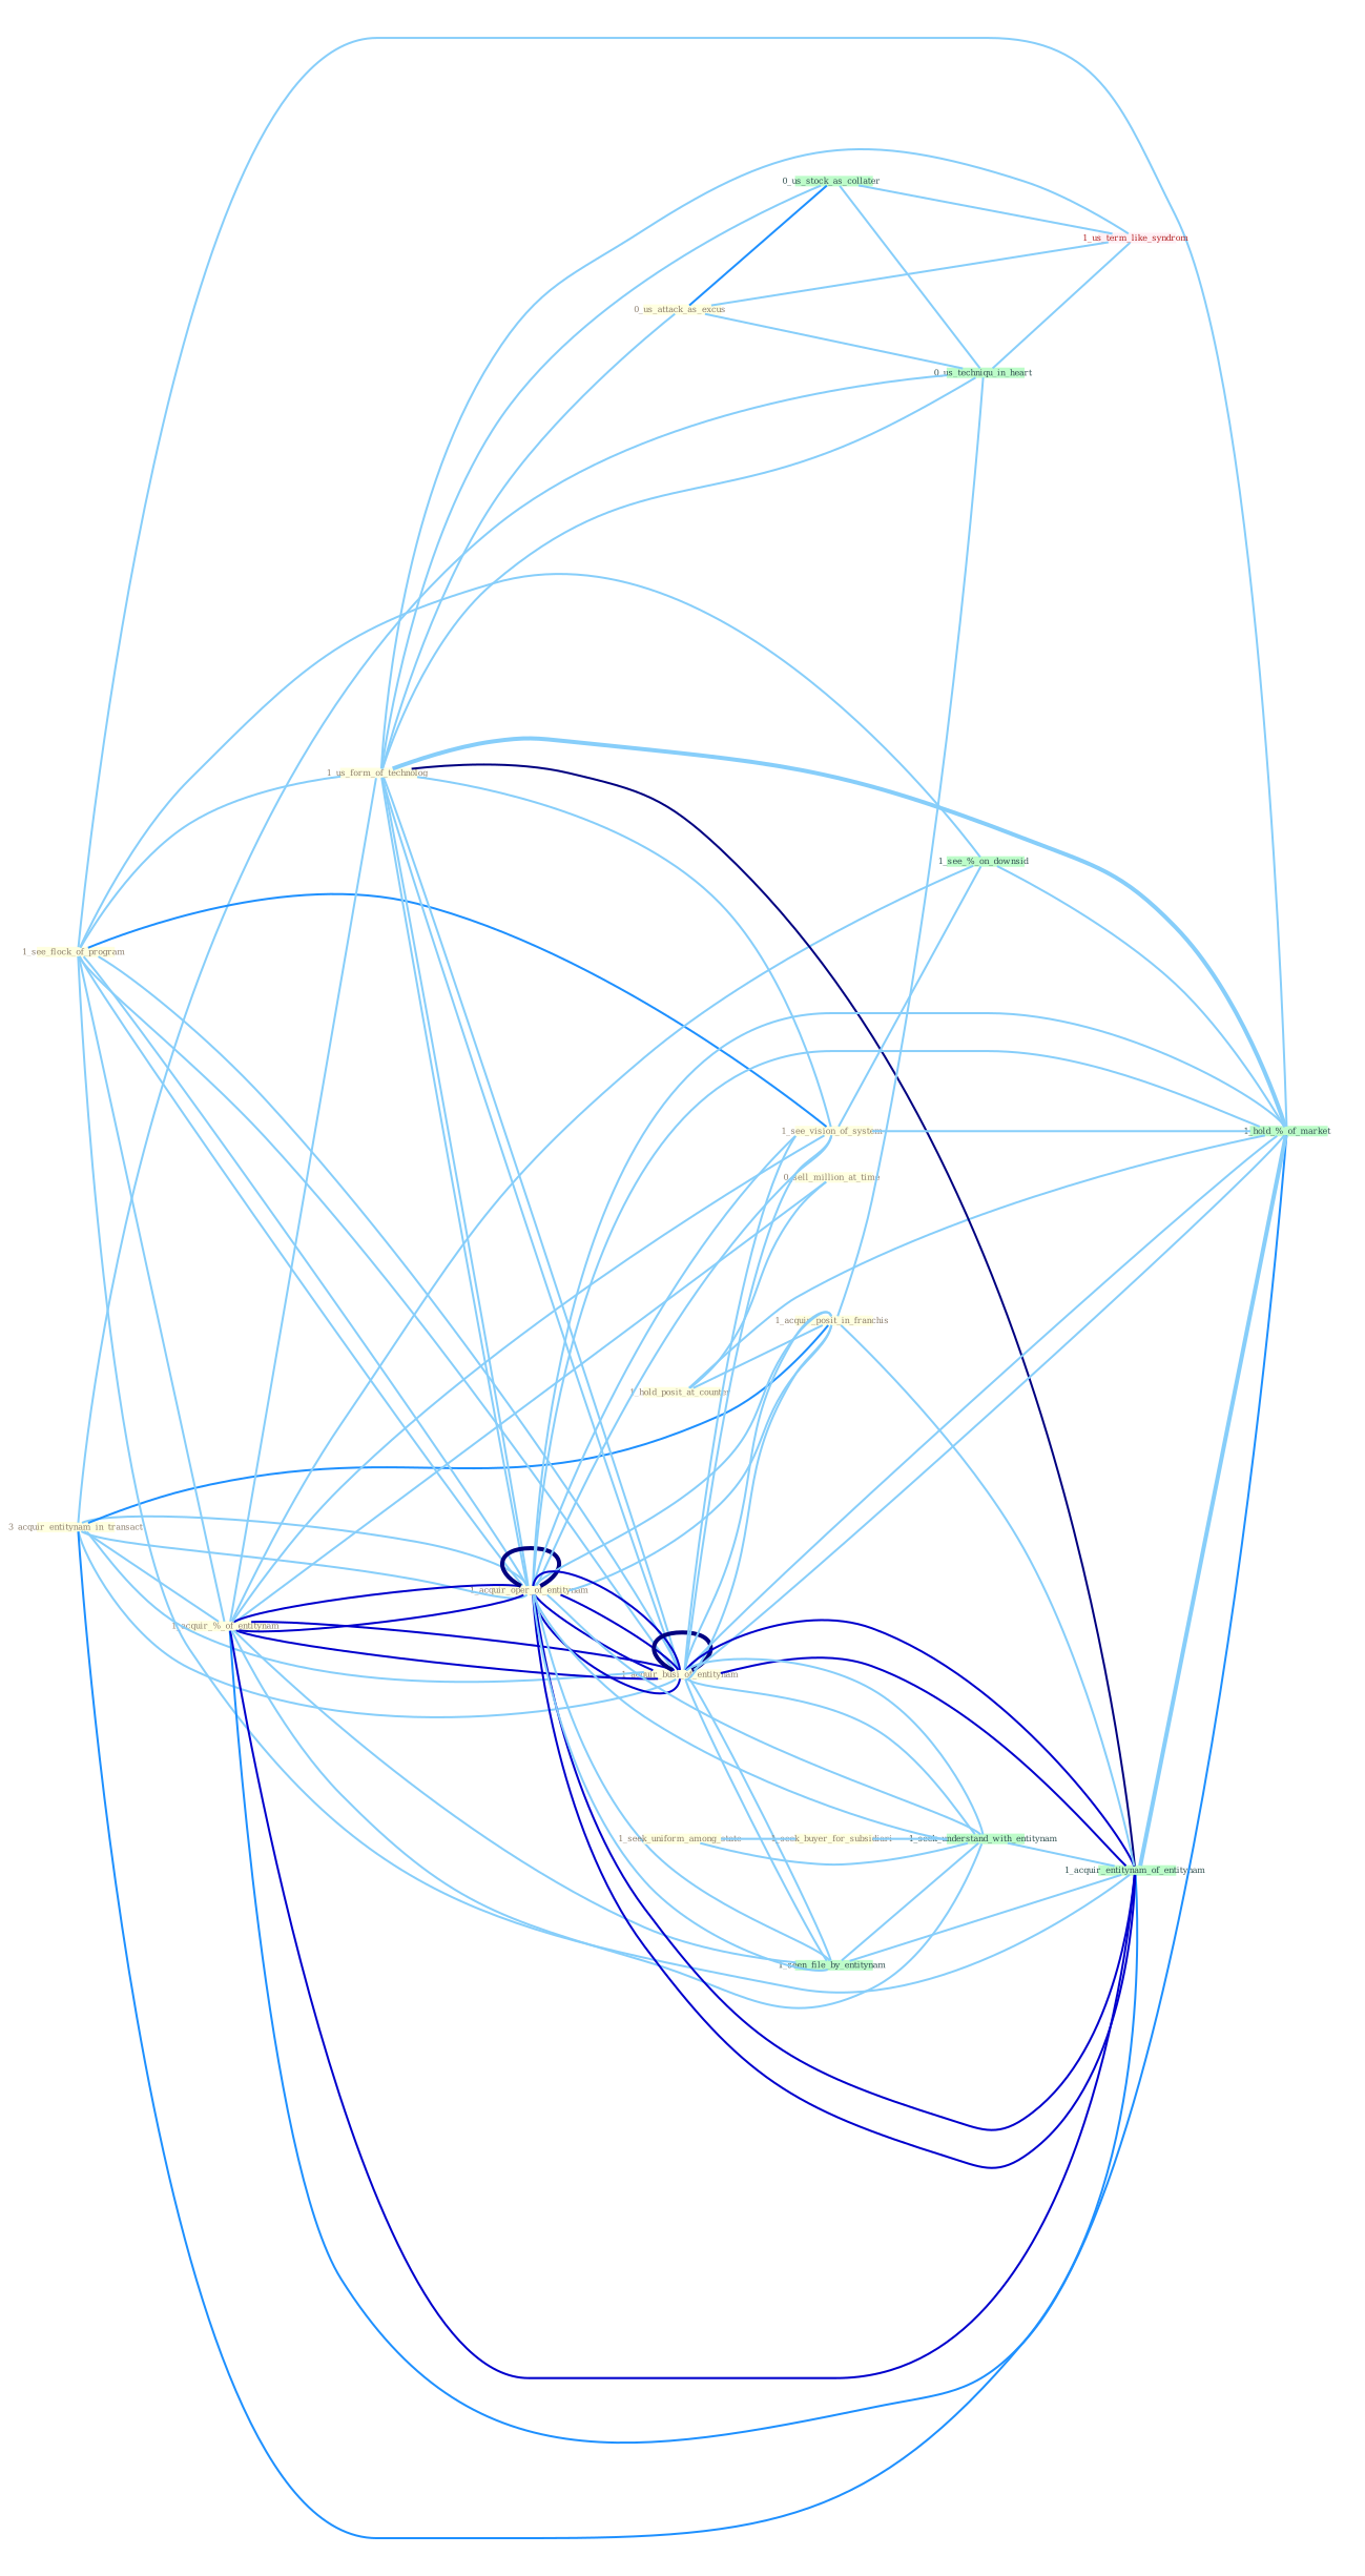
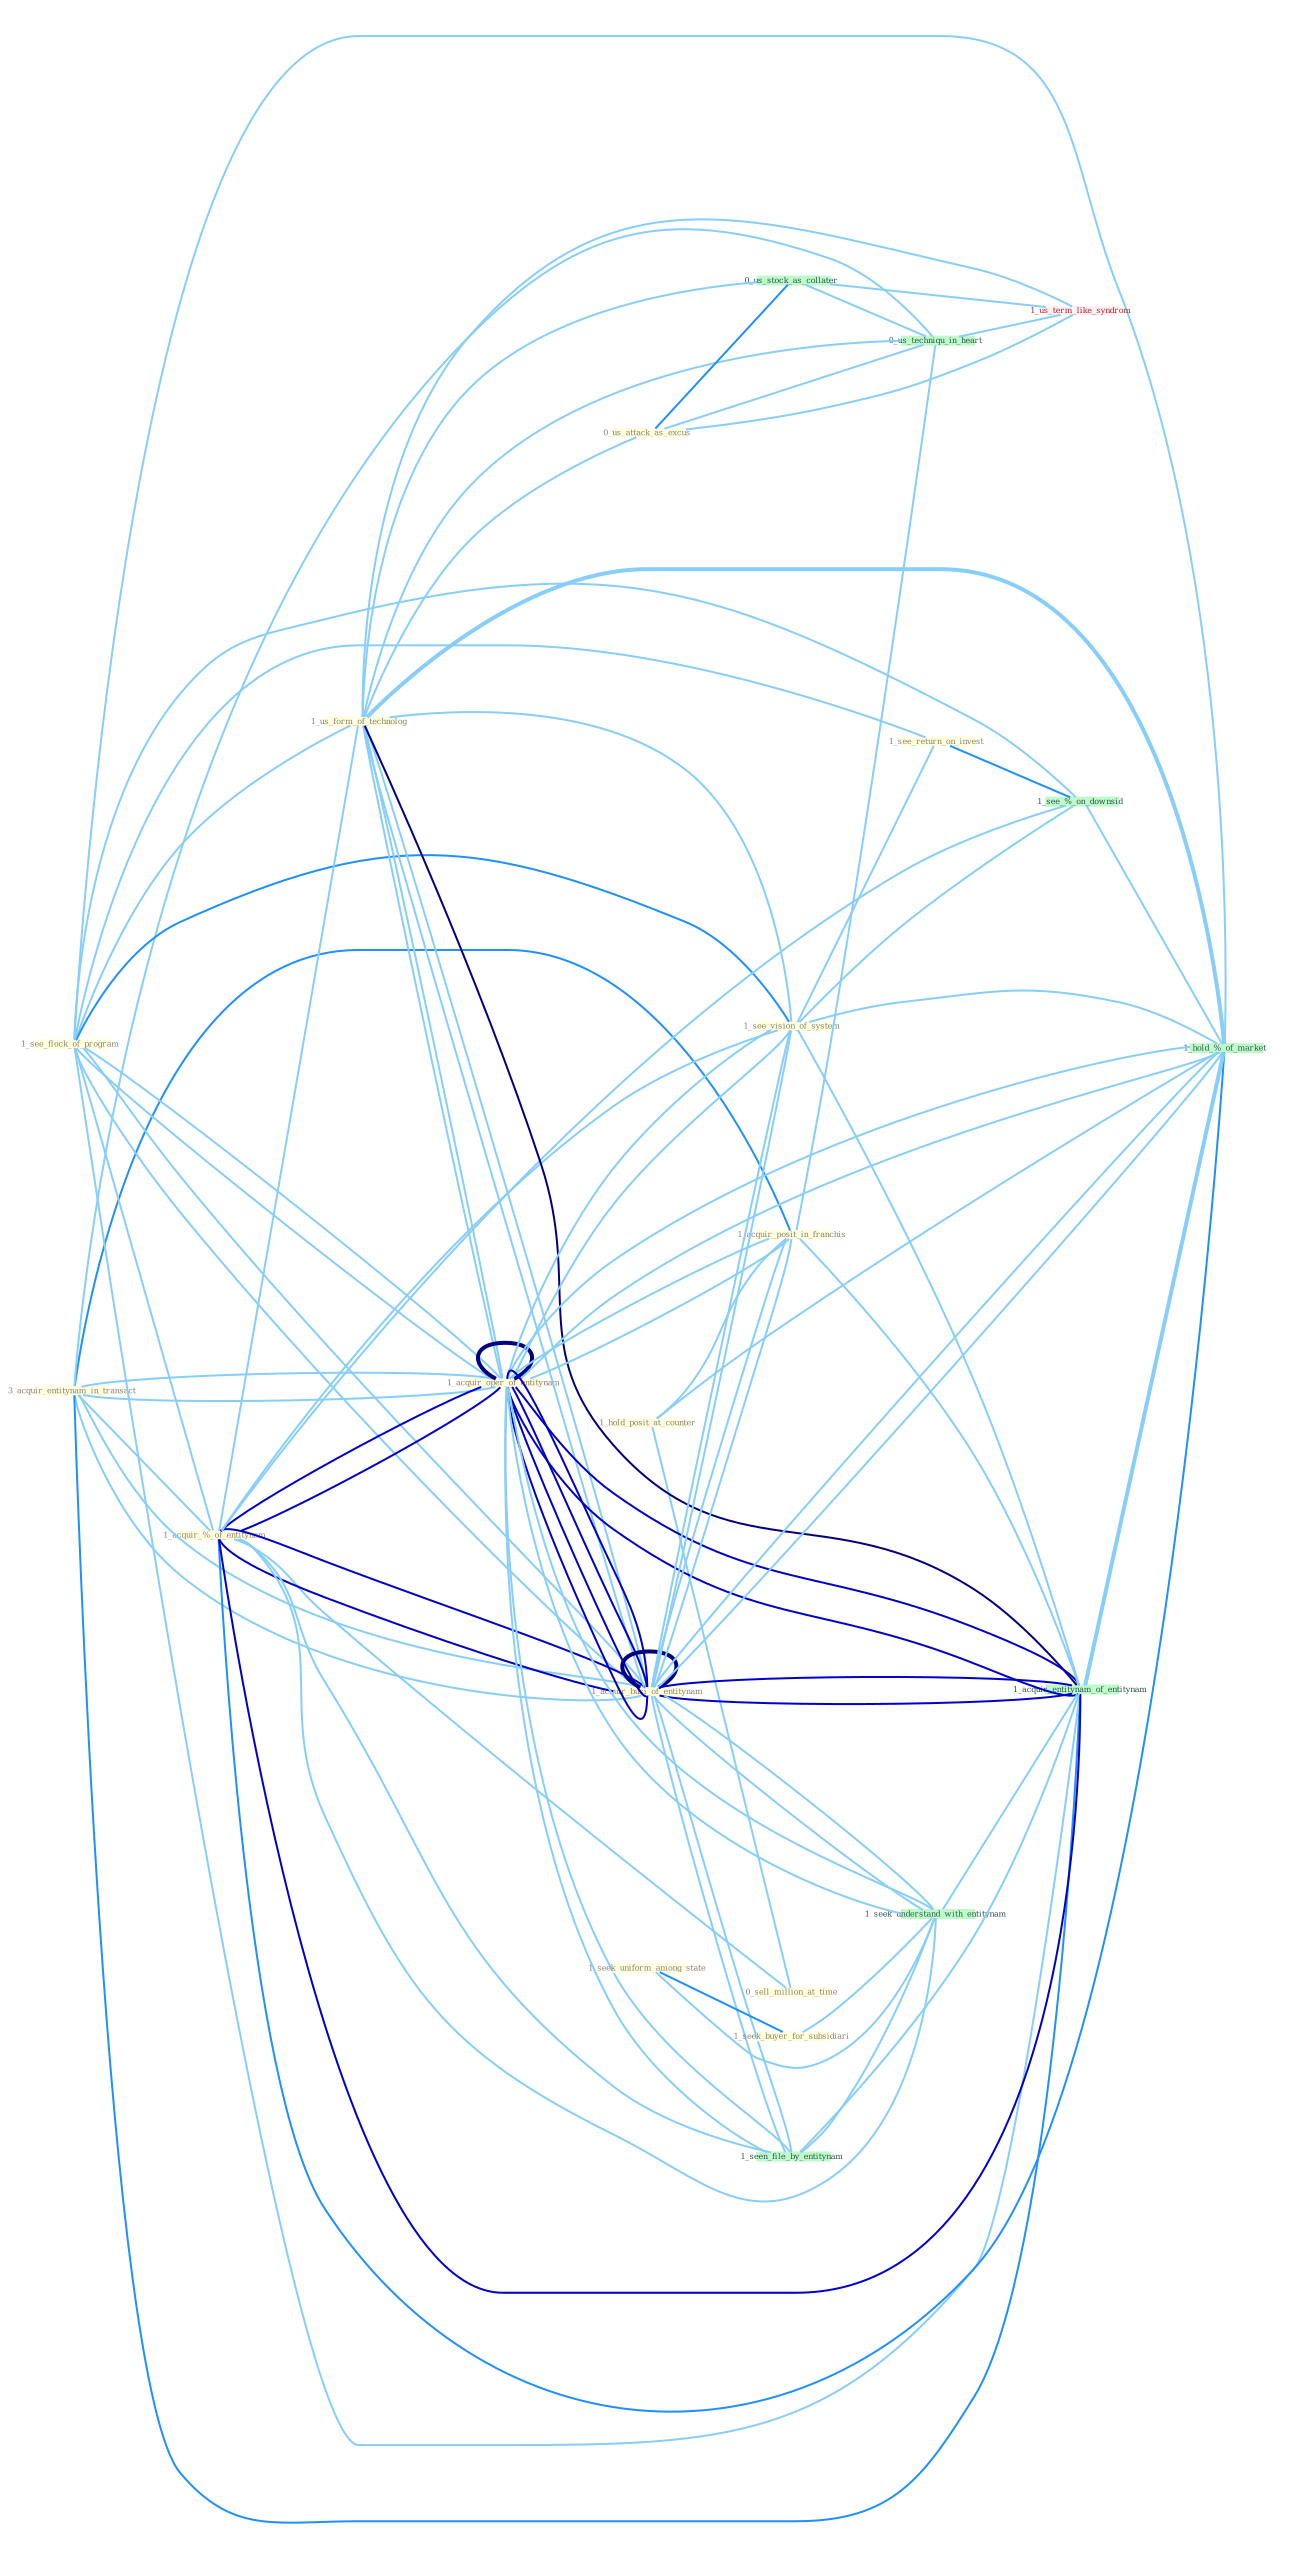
  graph {
    rankdir=LR
    node [color="#ffffe0" fixedsize=true fontcolor="#8b7d6b" fontsize=4 shape=polygon style=filled]
    edge [color="#87cefa" w=1]
    "1_hold_posit_at_counter " [height=.06 width=.5]
    n2 [height=.06 label="3_acquir_entitynam_in_transact" width=.5]
    "0_sell_million_at_time " [height=.06 width=.5]
    "1_see_flock_of_program " [height=.06 width=.5]
    "1_acquir_%_of_entitynam " [height=.06 width=.5]
    "1_us_form_of_technolog " [height=.06 width=.5]
    "1_acquir_oper_of_entitynam " [height=.06 width=.5]
    "1_acquir_busi_of_entitynam " [height=.06 width=.5]
    "1_seek_uniform_among_state " [height=.06 width=.5]
    "0_us_attack_as_excus " [height=.06 width=.5]
    "1_see_vision_of_system " [height=.06 width=.5]
    "1_acquir_posit_in_franchis " [height=.06 width=.5]
+   "1_see_return_on_invest " [height=.06 width=.5]
    "1_seek_buyer_for_subsidiari " [height=.06 width=.5]
    "1_us_term_like_syndrom " [color="#fff0f5" fontcolor="#b22222" height=.06 width=.5]
    "1_hold_%_of_market " [color="#BDFCC9" fontcolor="#2f4f4f" height=.06 width=.5]
    "1_acquir_entitynam_of_entitynam " [color="#BDFCC9" fontcolor="#2f4f4f" height=.06 width=.5]
    "0_us_techniqu_in_heart " [color="#BDFCC9" fontcolor="#2f4f4f" height=.06 width=.5]
    "1_see_%_on_downsid " [color="#BDFCC9" fontcolor="#2f4f4f" height=.06 width=.5]
    "1_seen_file_by_entitynam " [color="#BDFCC9" fontcolor="#2f4f4f" height=.06 width=.5]
    "1_seek_understand_with_entitynam " [color="#BDFCC9" fontcolor="#2f4f4f" height=.06 width=.5]
    "0_us_stock_as_collater " [color="#BDFCC9" fontcolor="#2f4f4f" height=.06 width=.5]
    subgraph sub_1 {
      "1_hold_posit_at_counter "
      n2
      "0_sell_million_at_time "
      "1_see_flock_of_program "
      "1_acquir_%_of_entitynam "
      "1_us_form_of_technolog "
      "1_acquir_oper_of_entitynam "
      "1_acquir_busi_of_entitynam "
      "1_seek_uniform_among_state "
      "0_us_attack_as_excus "
      "1_see_vision_of_system "
      "1_acquir_posit_in_franchis "
+     "1_see_return_on_invest "
      "1_seek_buyer_for_subsidiari "
    }
    subgraph sub_2 {
      "1_us_term_like_syndrom "
    }
    "1_hold_posit_at_counter " -- "0_sell_million_at_time "
    "1_hold_posit_at_counter " -- "1_acquir_posit_in_franchis "
    "1_hold_posit_at_counter " -- "1_hold_%_of_market "
    n2 -- "1_acquir_%_of_entitynam "
    n2 -- "1_acquir_oper_of_entitynam "
    n2 -- "1_acquir_oper_of_entitynam "
    n2 -- "1_acquir_busi_of_entitynam "
    n2 -- "1_acquir_busi_of_entitynam "
    n2 -- "1_acquir_posit_in_franchis " [color="#1e90ff" w=2]
    n2 -- "1_acquir_entitynam_of_entitynam " [color="#1e90ff" w=2]
    n2 -- "0_us_techniqu_in_heart "
    "1_see_flock_of_program " -- "1_acquir_%_of_entitynam "
    "1_see_flock_of_program " -- "1_us_form_of_technolog "
    "1_see_flock_of_program " -- "1_acquir_oper_of_entitynam "
    "1_see_flock_of_program " -- "1_acquir_oper_of_entitynam "
    "1_see_flock_of_program " -- "1_acquir_busi_of_entitynam "
    "1_see_flock_of_program " -- "1_acquir_busi_of_entitynam "
    "1_see_flock_of_program " -- "1_see_vision_of_system " [color="#1e90ff" w=2]
+   "1_see_flock_of_program " -- "1_see_return_on_invest "
    "1_see_flock_of_program " -- "1_hold_%_of_market "
    "1_see_flock_of_program " -- "1_acquir_entitynam_of_entitynam "
    "1_see_flock_of_program " -- "1_see_%_on_downsid "
    "1_acquir_%_of_entitynam " -- "0_sell_million_at_time "
    "1_acquir_%_of_entitynam " -- "1_us_form_of_technolog "
    "1_acquir_%_of_entitynam " -- "1_acquir_oper_of_entitynam " [color="#0000cd" w=3]
    "1_acquir_%_of_entitynam " -- "1_acquir_oper_of_entitynam " [color="#0000cd" w=3]
    "1_acquir_%_of_entitynam " -- "1_acquir_busi_of_entitynam " [color="#0000cd" w=3]
    "1_acquir_%_of_entitynam " -- "1_acquir_busi_of_entitynam " [color="#0000cd" w=3]
    "1_acquir_%_of_entitynam " -- "1_see_vision_of_system "
    "1_acquir_%_of_entitynam " -- "1_hold_%_of_market " [color="#1e90ff" w=2]
    "1_acquir_%_of_entitynam " -- "1_acquir_entitynam_of_entitynam " [color="#0000cd" w=3]
    "1_acquir_%_of_entitynam " -- "1_see_%_on_downsid "
    "1_acquir_%_of_entitynam " -- "1_seen_file_by_entitynam "
    "1_acquir_%_of_entitynam " -- "1_seek_understand_with_entitynam "
    "1_us_form_of_technolog " -- "1_acquir_oper_of_entitynam "
    "1_us_form_of_technolog " -- "1_acquir_oper_of_entitynam "
    "1_us_form_of_technolog " -- "1_acquir_busi_of_entitynam "
    "1_us_form_of_technolog " -- "1_acquir_busi_of_entitynam "
    "1_us_form_of_technolog " -- "0_us_attack_as_excus "
    "1_us_form_of_technolog " -- "1_see_vision_of_system "
    "1_us_form_of_technolog " -- "1_us_term_like_syndrom "
    "1_us_form_of_technolog " -- "1_hold_%_of_market " [style=bold]
    "1_us_form_of_technolog " -- "1_acquir_entitynam_of_entitynam " [color="#000080"]
    "1_us_form_of_technolog " -- "0_us_techniqu_in_heart "
    "1_us_form_of_technolog " -- "0_us_stock_as_collater "
    "1_acquir_oper_of_entitynam " -- "1_acquir_oper_of_entitynam " [color="#000080" style=bold w=4]
    "1_acquir_oper_of_entitynam " -- "1_acquir_busi_of_entitynam " [color="#0000cd" w=3]
    "1_acquir_oper_of_entitynam " -- "1_acquir_busi_of_entitynam " [color="#0000cd" w=3]
    "1_acquir_oper_of_entitynam " -- "1_acquir_busi_of_entitynam " [color="#0000cd" w=3]
    "1_acquir_oper_of_entitynam " -- "1_see_vision_of_system "
    "1_acquir_oper_of_entitynam " -- "1_see_vision_of_system "
    "1_acquir_oper_of_entitynam " -- "1_acquir_posit_in_franchis "
    "1_acquir_oper_of_entitynam " -- "1_acquir_posit_in_franchis "
    "1_acquir_oper_of_entitynam " -- "1_hold_%_of_market "
    "1_acquir_oper_of_entitynam " -- "1_hold_%_of_market "
    "1_acquir_oper_of_entitynam " -- "1_acquir_entitynam_of_entitynam " [color="#0000cd" w=3]
    "1_acquir_oper_of_entitynam " -- "1_acquir_entitynam_of_entitynam " [color="#0000cd" w=3]
    "1_acquir_oper_of_entitynam " -- "1_seen_file_by_entitynam "
    "1_acquir_oper_of_entitynam " -- "1_seen_file_by_entitynam "
    "1_acquir_oper_of_entitynam " -- "1_seek_understand_with_entitynam "
    "1_acquir_oper_of_entitynam " -- "1_seek_understand_with_entitynam "
    "1_acquir_busi_of_entitynam " -- "1_acquir_oper_of_entitynam " [color="#0000cd" w=3]
    "1_acquir_busi_of_entitynam " -- "1_acquir_busi_of_entitynam " [color="#000080" style=bold w=4]
    "1_acquir_busi_of_entitynam " -- "1_see_vision_of_system "
    "1_acquir_busi_of_entitynam " -- "1_see_vision_of_system "
    "1_acquir_busi_of_entitynam " -- "1_acquir_posit_in_franchis "
    "1_acquir_busi_of_entitynam " -- "1_acquir_posit_in_franchis "
    "1_acquir_busi_of_entitynam " -- "1_hold_%_of_market "
    "1_acquir_busi_of_entitynam " -- "1_hold_%_of_market "
    "1_acquir_busi_of_entitynam " -- "1_acquir_entitynam_of_entitynam " [color="#0000cd" w=3]
    "1_acquir_busi_of_entitynam " -- "1_acquir_entitynam_of_entitynam " [color="#0000cd" w=3]
    "1_acquir_busi_of_entitynam " -- "1_seen_file_by_entitynam "
    "1_acquir_busi_of_entitynam " -- "1_seen_file_by_entitynam "
    "1_acquir_busi_of_entitynam " -- "1_seek_understand_with_entitynam "
    "1_acquir_busi_of_entitynam " -- "1_seek_understand_with_entitynam "
-   "1_seek_uniform_among_state " -- "1_seek_buyer_for_subsidiari "
+   "1_seek_uniform_among_state " -- "1_seek_buyer_for_subsidiari " [color="#1e90ff"]
    "1_seek_uniform_among_state " -- "1_seek_understand_with_entitynam "
    "0_us_attack_as_excus " -- "1_us_term_like_syndrom "
    "0_us_attack_as_excus " -- "0_us_techniqu_in_heart "
    "0_us_attack_as_excus " -- "0_us_stock_as_collater " [color="#1e90ff" w=2]
+   "1_see_vision_of_system " -- "1_see_return_on_invest "
    "1_see_vision_of_system " -- "1_hold_%_of_market "
+   "1_see_vision_of_system " -- "1_acquir_entitynam_of_entitynam "
    "1_see_vision_of_system " -- "1_see_%_on_downsid "
    "1_acquir_posit_in_franchis " -- "1_acquir_entitynam_of_entitynam "
    "1_acquir_posit_in_franchis " -- "0_us_techniqu_in_heart "
+   "1_see_return_on_invest " -- "1_see_%_on_downsid " [color="#1e90ff" w=2]
    "1_seek_buyer_for_subsidiari " -- "1_seek_understand_with_entitynam "
    "1_acquir_entitynam_of_entitynam " -- "1_hold_%_of_market " [style=bold]
    "0_us_techniqu_in_heart " -- "1_us_term_like_syndrom "
    "1_see_%_on_downsid " -- "1_hold_%_of_market "
    "1_seen_file_by_entitynam " -- "1_acquir_entitynam_of_entitynam "
    "1_seen_file_by_entitynam " -- "1_seek_understand_with_entitynam "
    "1_seek_understand_with_entitynam " -- "1_acquir_entitynam_of_entitynam "
    "0_us_stock_as_collater " -- "1_us_term_like_syndrom "
    "0_us_stock_as_collater " -- "0_us_techniqu_in_heart "
  }
